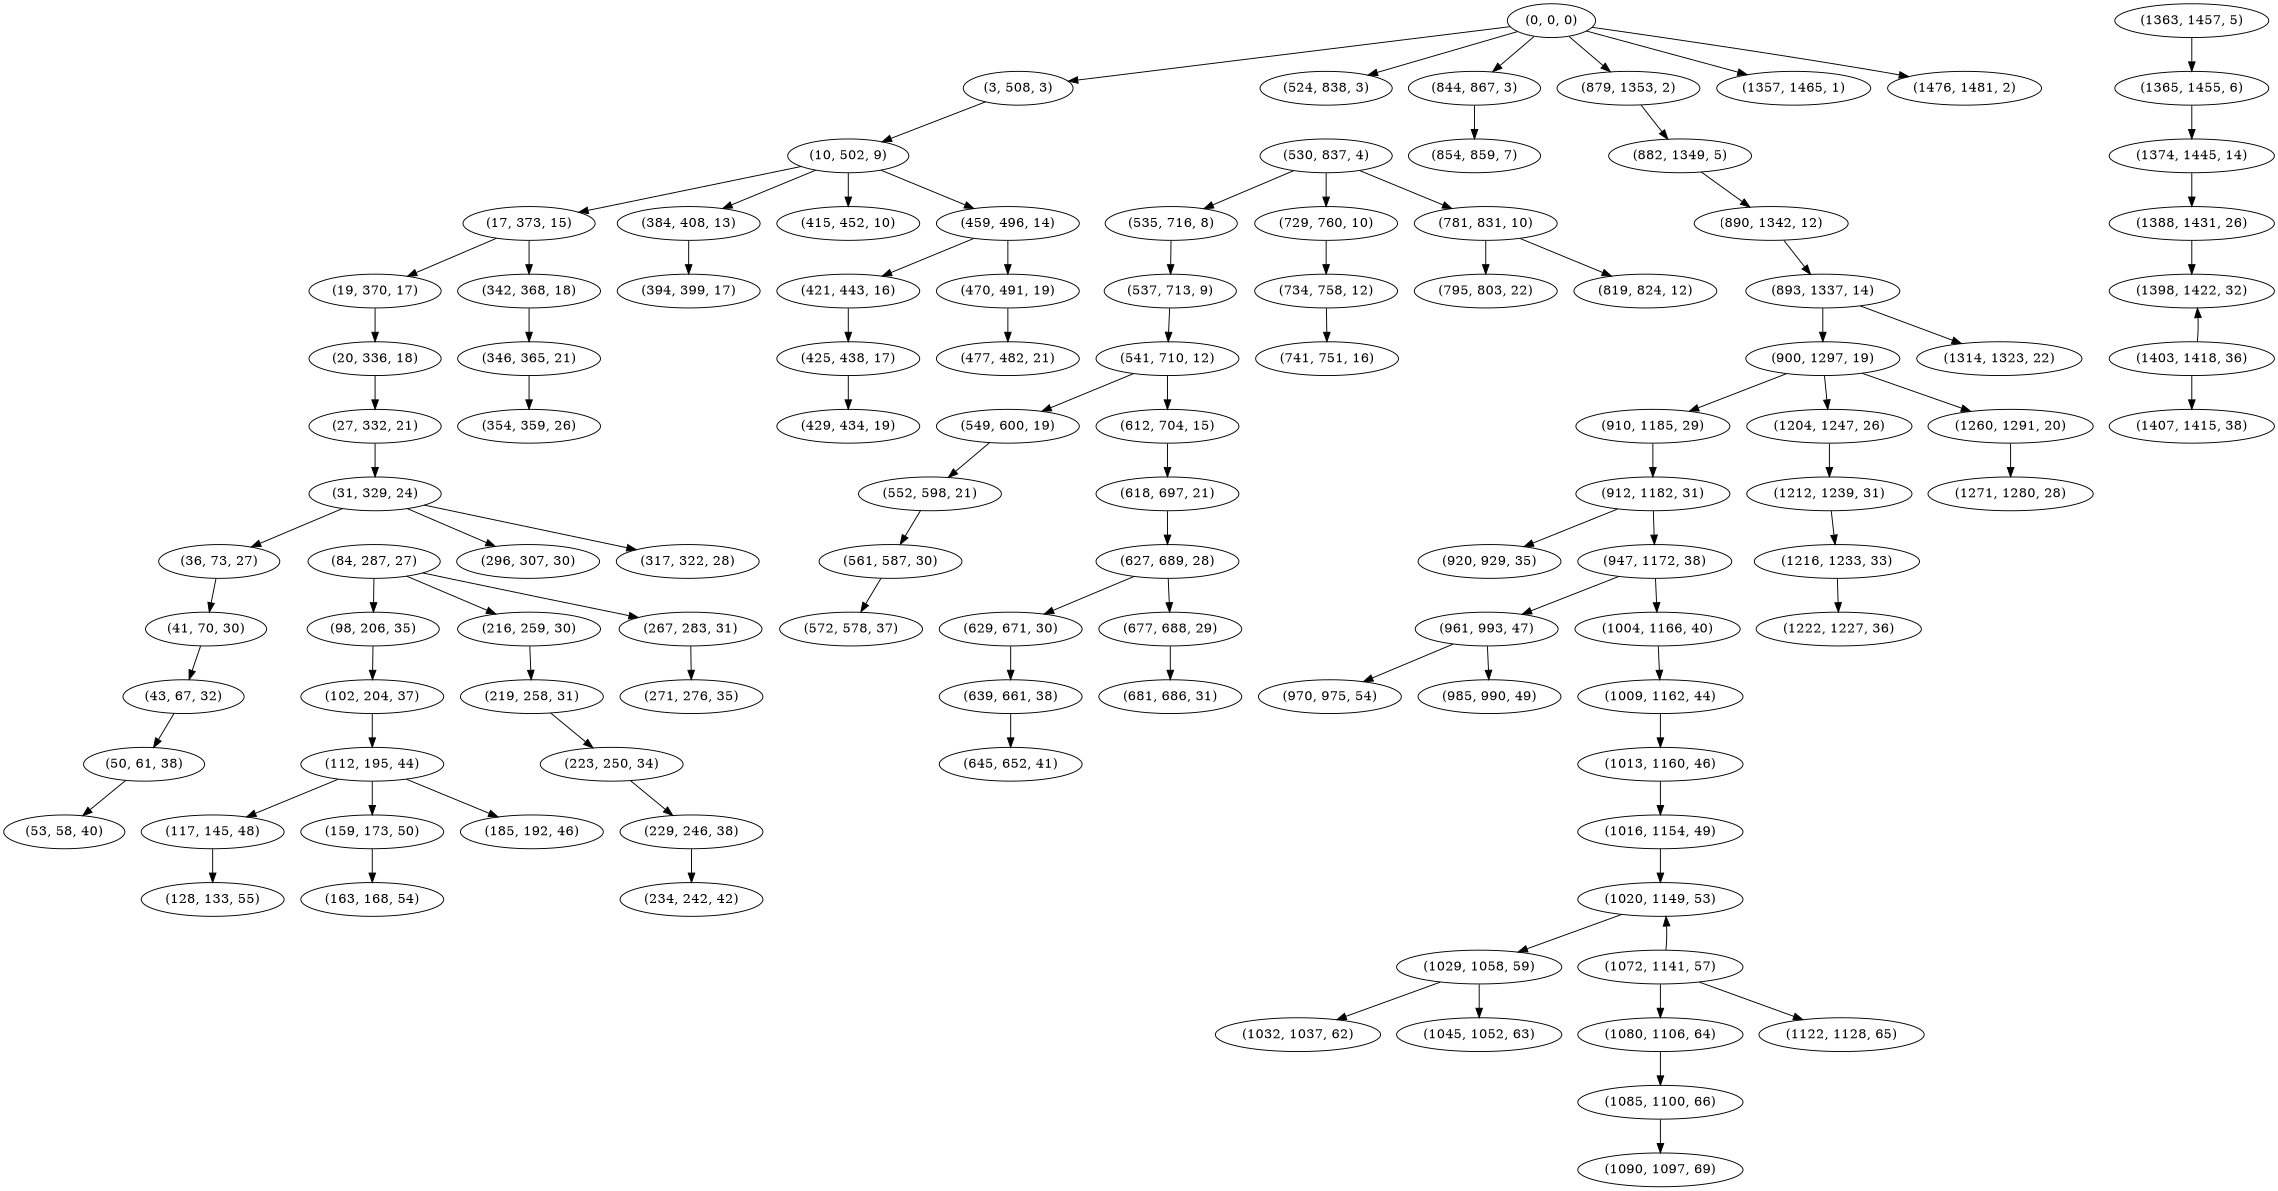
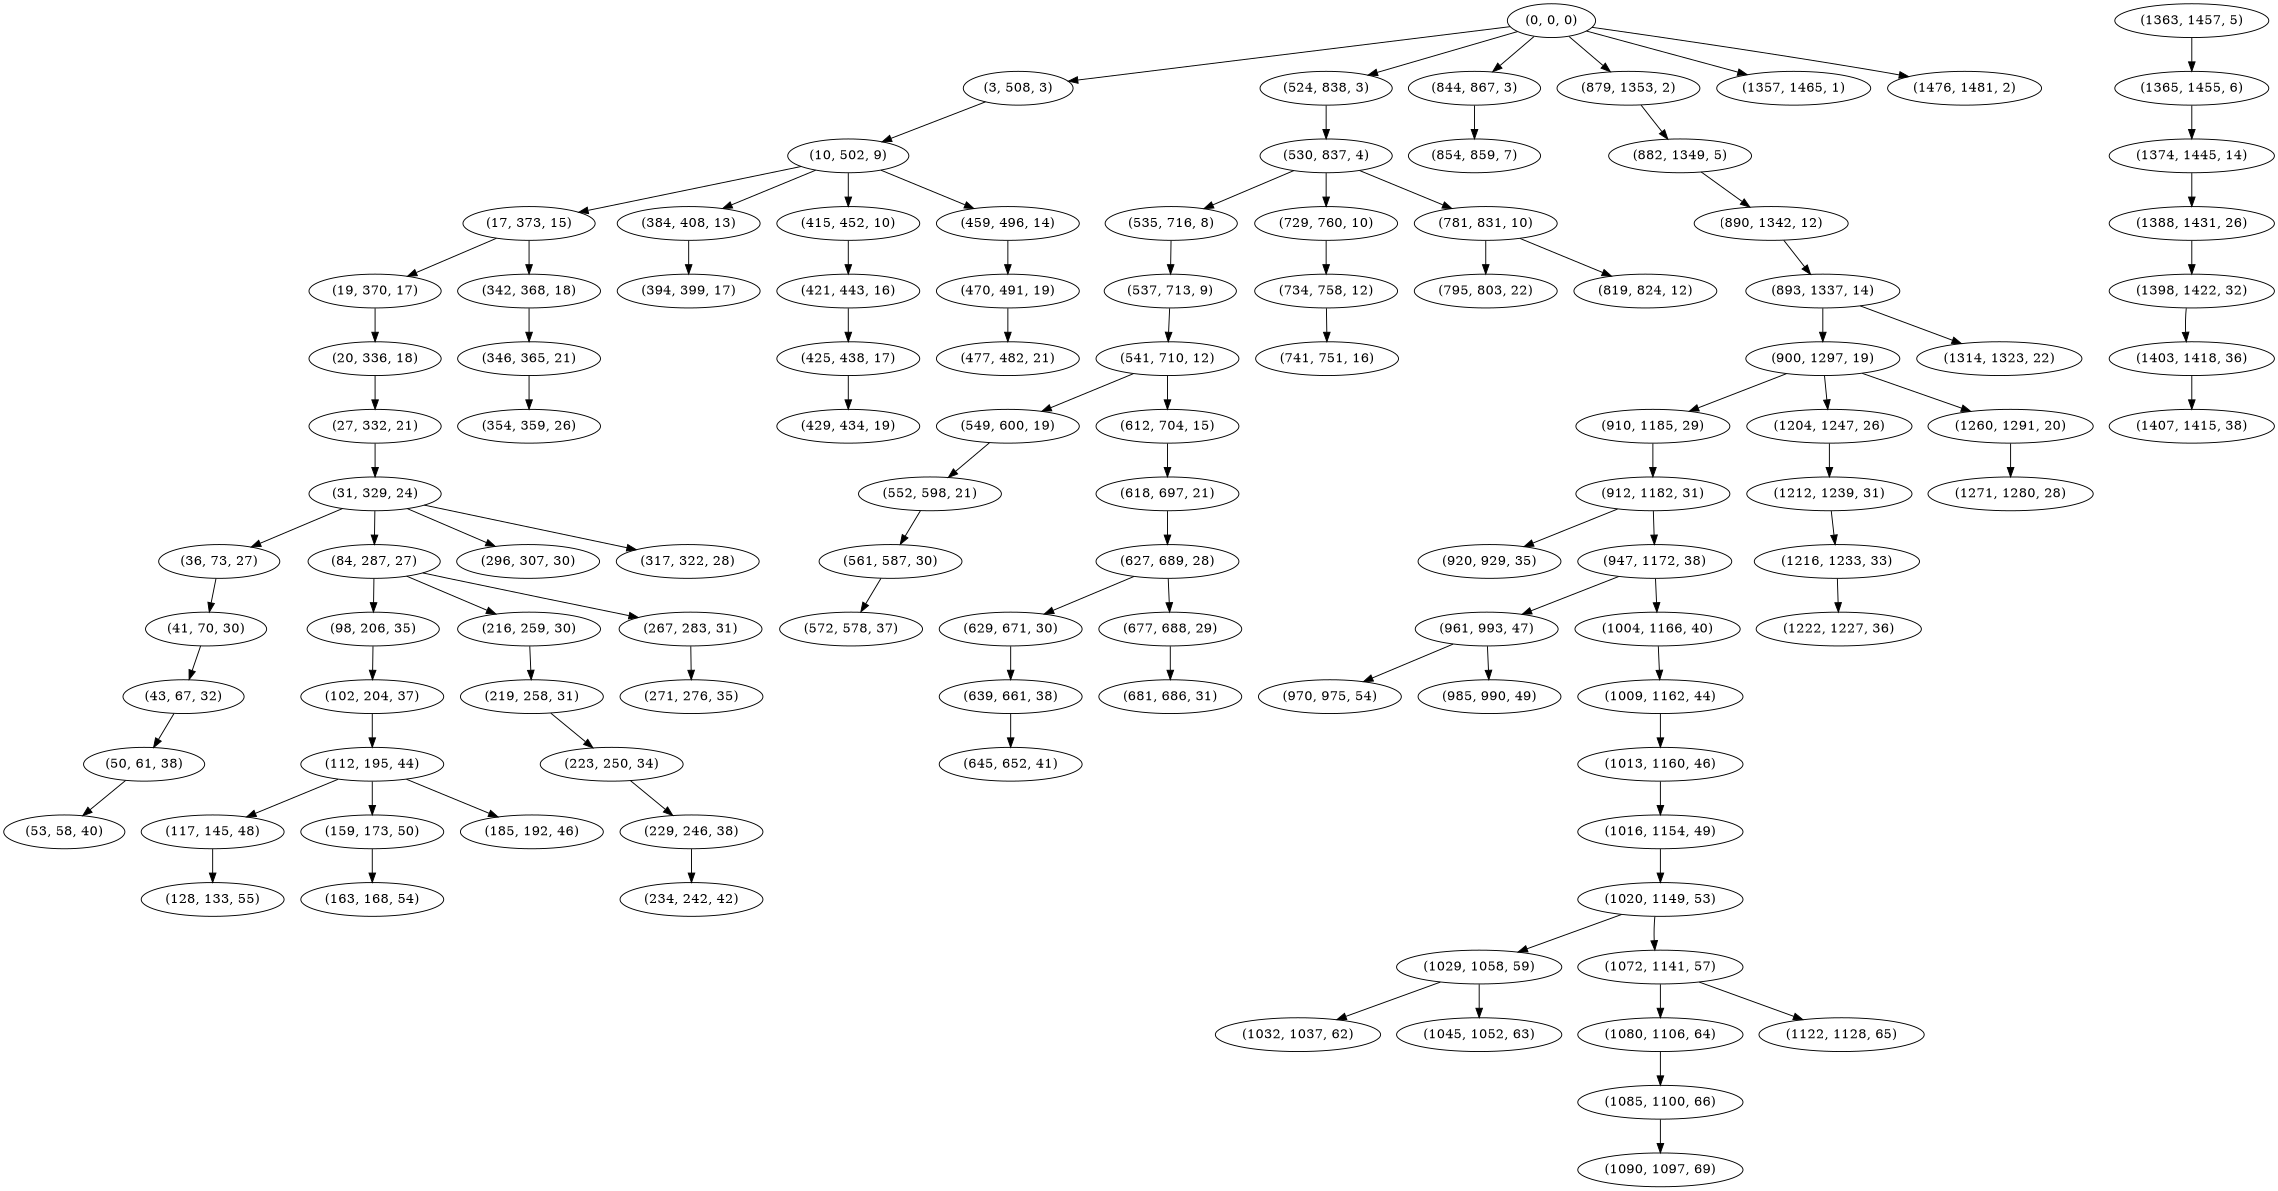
  digraph {
    "(0, 0, 0)"
    "(3, 508, 3)"
    "(524, 838, 3)"
    "(844, 867, 3)"
    "(879, 1353, 2)"
    "(1357, 1465, 1)"
    "(1476, 1481, 2)"
    "(10, 502, 9)"
    "(530, 837, 4)"
    "(854, 859, 7)"
    "(882, 1349, 5)"
    "(17, 373, 15)"
    "(384, 408, 13)"
    "(415, 452, 10)"
    "(459, 496, 14)"
    "(19, 370, 17)"
    "(342, 368, 18)"
    "(394, 399, 17)"
    "(421, 443, 16)"
    "(470, 491, 19)"
    "(20, 336, 18)"
    "(27, 332, 21)"
    "(346, 365, 21)"
    "(31, 329, 24)"
    "(36, 73, 27)"
    "(84, 287, 27)"
    "(296, 307, 30)"
    "(317, 322, 28)"
    "(41, 70, 30)"
    "(98, 206, 35)"
    "(216, 259, 30)"
    "(267, 283, 31)"
    "(43, 67, 32)"
    "(50, 61, 38)"
    "(53, 58, 40)"
    "(102, 204, 37)"
    "(219, 258, 31)"
    "(271, 276, 35)"
    "(112, 195, 44)"
    "(117, 145, 48)"
    "(159, 173, 50)"
    "(185, 192, 46)"
    "(128, 133, 55)"
    "(163, 168, 54)"
    "(223, 250, 34)"
    "(229, 246, 38)"
    "(234, 242, 42)"
    "(354, 359, 26)"
    "(425, 438, 17)"
    "(429, 434, 19)"
    "(477, 482, 21)"
    "(535, 716, 8)"
    "(729, 760, 10)"
    "(781, 831, 10)"
    "(537, 713, 9)"
    "(734, 758, 12)"
    "(795, 803, 22)"
    "(819, 824, 12)"
    "(541, 710, 12)"
    "(549, 600, 19)"
    "(612, 704, 15)"
    "(552, 598, 21)"
    "(618, 697, 21)"
    "(561, 587, 30)"
    "(572, 578, 37)"
    "(627, 689, 28)"
    "(629, 671, 30)"
    "(677, 688, 29)"
    "(639, 661, 38)"
    "(681, 686, 31)"
    "(645, 652, 41)"
    "(741, 751, 16)"
    "(890, 1342, 12)"
    "(893, 1337, 14)"
    "(900, 1297, 19)"
    "(1314, 1323, 22)"
    "(910, 1185, 29)"
    "(1204, 1247, 26)"
    "(1260, 1291, 20)"
    "(912, 1182, 31)"
    "(1212, 1239, 31)"
    "(1271, 1280, 28)"
    "(920, 929, 35)"
    "(947, 1172, 38)"
    "(961, 993, 47)"
    "(1004, 1166, 40)"
    "(970, 975, 54)"
    "(985, 990, 49)"
    "(1009, 1162, 44)"
    "(1013, 1160, 46)"
    "(1016, 1154, 49)"
    "(1020, 1149, 53)"
    "(1029, 1058, 59)"
    "(1072, 1141, 57)"
    "(1032, 1037, 62)"
    "(1045, 1052, 63)"
    "(1080, 1106, 64)"
    "(1122, 1128, 65)"
    "(1085, 1100, 66)"
    "(1090, 1097, 69)"
    "(1216, 1233, 33)"
    "(1222, 1227, 36)"
    "(1363, 1457, 5)"
    "(1365, 1455, 6)"
    "(1374, 1445, 14)"
    "(1388, 1431, 26)"
    "(1398, 1422, 32)"
    "(1403, 1418, 36)"
    "(1407, 1415, 38)"
    "(0, 0, 0)" -> "(3, 508, 3)"
    "(0, 0, 0)" -> "(524, 838, 3)"
    "(0, 0, 0)" -> "(844, 867, 3)"
    "(0, 0, 0)" -> "(879, 1353, 2)"
    "(0, 0, 0)" -> "(1357, 1465, 1)"
    "(0, 0, 0)" -> "(1476, 1481, 2)"
    "(3, 508, 3)" -> "(10, 502, 9)"
+   "(524, 838, 3)" -> "(530, 837, 4)"
    "(844, 867, 3)" -> "(854, 859, 7)"
    "(879, 1353, 2)" -> "(882, 1349, 5)"
    "(10, 502, 9)" -> "(17, 373, 15)"
    "(10, 502, 9)" -> "(384, 408, 13)"
    "(10, 502, 9)" -> "(415, 452, 10)"
    "(10, 502, 9)" -> "(459, 496, 14)"
    "(530, 837, 4)" -> "(535, 716, 8)"
    "(530, 837, 4)" -> "(729, 760, 10)"
    "(530, 837, 4)" -> "(781, 831, 10)"
    "(882, 1349, 5)" -> "(890, 1342, 12)"
    "(17, 373, 15)" -> "(19, 370, 17)"
    "(17, 373, 15)" -> "(342, 368, 18)"
    "(384, 408, 13)" -> "(394, 399, 17)"
-   "(459, 496, 14)" -> "(421, 443, 16)"
+   "(415, 452, 10)" -> "(421, 443, 16)"
    "(459, 496, 14)" -> "(470, 491, 19)"
    "(19, 370, 17)" -> "(20, 336, 18)"
    "(342, 368, 18)" -> "(346, 365, 21)"
    "(421, 443, 16)" -> "(425, 438, 17)"
    "(470, 491, 19)" -> "(477, 482, 21)"
    "(20, 336, 18)" -> "(27, 332, 21)"
    "(27, 332, 21)" -> "(31, 329, 24)"
    "(346, 365, 21)" -> "(354, 359, 26)"
    "(31, 329, 24)" -> "(36, 73, 27)"
+   "(31, 329, 24)" -> "(84, 287, 27)"
    "(31, 329, 24)" -> "(296, 307, 30)"
    "(31, 329, 24)" -> "(317, 322, 28)"
    "(36, 73, 27)" -> "(41, 70, 30)"
    "(84, 287, 27)" -> "(98, 206, 35)"
    "(84, 287, 27)" -> "(216, 259, 30)"
    "(84, 287, 27)" -> "(267, 283, 31)"
    "(41, 70, 30)" -> "(43, 67, 32)"
    "(98, 206, 35)" -> "(102, 204, 37)"
    "(216, 259, 30)" -> "(219, 258, 31)"
    "(267, 283, 31)" -> "(271, 276, 35)"
    "(43, 67, 32)" -> "(50, 61, 38)"
    "(50, 61, 38)" -> "(53, 58, 40)"
    "(102, 204, 37)" -> "(112, 195, 44)"
    "(219, 258, 31)" -> "(223, 250, 34)"
    "(112, 195, 44)" -> "(117, 145, 48)"
    "(112, 195, 44)" -> "(159, 173, 50)"
    "(112, 195, 44)" -> "(185, 192, 46)"
    "(117, 145, 48)" -> "(128, 133, 55)"
    "(159, 173, 50)" -> "(163, 168, 54)"
    "(223, 250, 34)" -> "(229, 246, 38)"
    "(229, 246, 38)" -> "(234, 242, 42)"
    "(425, 438, 17)" -> "(429, 434, 19)"
    "(535, 716, 8)" -> "(537, 713, 9)"
    "(729, 760, 10)" -> "(734, 758, 12)"
    "(781, 831, 10)" -> "(795, 803, 22)"
    "(781, 831, 10)" -> "(819, 824, 12)"
    "(537, 713, 9)" -> "(541, 710, 12)"
    "(734, 758, 12)" -> "(741, 751, 16)"
    "(541, 710, 12)" -> "(549, 600, 19)"
    "(541, 710, 12)" -> "(612, 704, 15)"
    "(549, 600, 19)" -> "(552, 598, 21)"
    "(612, 704, 15)" -> "(618, 697, 21)"
    "(552, 598, 21)" -> "(561, 587, 30)"
    "(618, 697, 21)" -> "(627, 689, 28)"
    "(561, 587, 30)" -> "(572, 578, 37)"
    "(627, 689, 28)" -> "(629, 671, 30)"
    "(627, 689, 28)" -> "(677, 688, 29)"
    "(629, 671, 30)" -> "(639, 661, 38)"
    "(677, 688, 29)" -> "(681, 686, 31)"
    "(639, 661, 38)" -> "(645, 652, 41)"
    "(890, 1342, 12)" -> "(893, 1337, 14)"
    "(893, 1337, 14)" -> "(900, 1297, 19)"
    "(893, 1337, 14)" -> "(1314, 1323, 22)"
    "(900, 1297, 19)" -> "(910, 1185, 29)"
    "(900, 1297, 19)" -> "(1204, 1247, 26)"
    "(900, 1297, 19)" -> "(1260, 1291, 20)"
    "(910, 1185, 29)" -> "(912, 1182, 31)"
    "(1204, 1247, 26)" -> "(1212, 1239, 31)"
    "(1260, 1291, 20)" -> "(1271, 1280, 28)"
    "(912, 1182, 31)" -> "(920, 929, 35)"
    "(912, 1182, 31)" -> "(947, 1172, 38)"
    "(1212, 1239, 31)" -> "(1216, 1233, 33)"
    "(947, 1172, 38)" -> "(961, 993, 47)"
    "(947, 1172, 38)" -> "(1004, 1166, 40)"
    "(961, 993, 47)" -> "(970, 975, 54)"
    "(961, 993, 47)" -> "(985, 990, 49)"
    "(1004, 1166, 40)" -> "(1009, 1162, 44)"
    "(1009, 1162, 44)" -> "(1013, 1160, 46)"
    "(1013, 1160, 46)" -> "(1016, 1154, 49)"
    "(1016, 1154, 49)" -> "(1020, 1149, 53)"
    "(1020, 1149, 53)" -> "(1029, 1058, 59)"
-   "(1072, 1141, 57)" -> "(1020, 1149, 53)"
+   "(1020, 1149, 53)" -> "(1072, 1141, 57)"
    "(1029, 1058, 59)" -> "(1032, 1037, 62)"
    "(1029, 1058, 59)" -> "(1045, 1052, 63)"
    "(1072, 1141, 57)" -> "(1080, 1106, 64)"
    "(1072, 1141, 57)" -> "(1122, 1128, 65)"
    "(1080, 1106, 64)" -> "(1085, 1100, 66)"
    "(1085, 1100, 66)" -> "(1090, 1097, 69)"
    "(1216, 1233, 33)" -> "(1222, 1227, 36)"
    "(1363, 1457, 5)" -> "(1365, 1455, 6)"
    "(1365, 1455, 6)" -> "(1374, 1445, 14)"
    "(1374, 1445, 14)" -> "(1388, 1431, 26)"
    "(1388, 1431, 26)" -> "(1398, 1422, 32)"
-   "(1403, 1418, 36)" -> "(1398, 1422, 32)"
+   "(1398, 1422, 32)" -> "(1403, 1418, 36)"
    "(1403, 1418, 36)" -> "(1407, 1415, 38)"
  }
